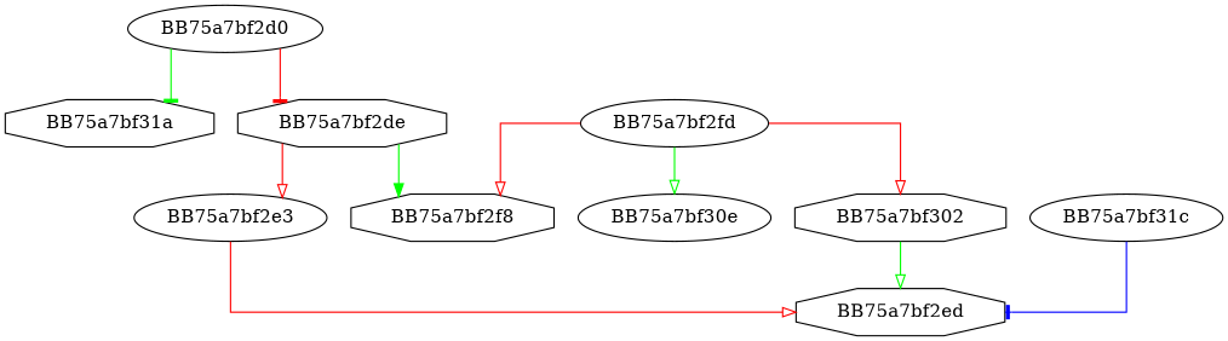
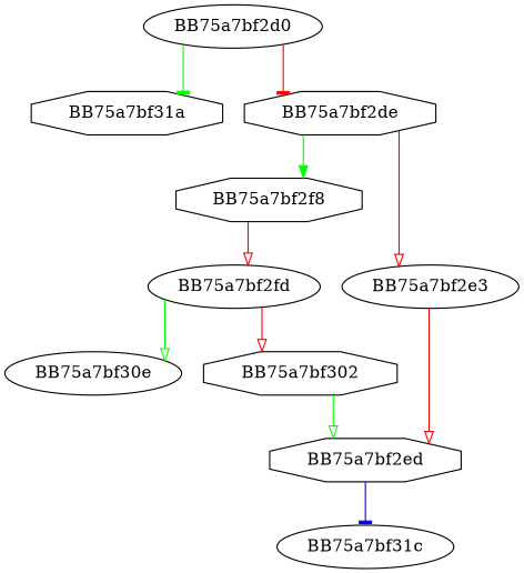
  digraph {
    splines=ortho
    node [shape=octagon]
    edge [arrowhead=onormal color=red]
    BB75a7bf31a
    BB75a7bf2d0 [shape=ellipse]
    BB75a7bf2de
    BB75a7bf2f8
    BB75a7bf2e3 [shape=ellipse]
    BB75a7bf2fd [shape=ellipse]
    BB75a7bf2ed
    BB75a7bf30e [shape=ellipse]
    BB75a7bf302
    BB75a7bf31c [shape=ellipse]
    BB75a7bf2d0 -> BB75a7bf31a [arrowhead=tee color=green]
    BB75a7bf2d0 -> BB75a7bf2de [arrowhead=tee]
    BB75a7bf2de -> BB75a7bf2f8 [arrowhead=normal color=green]
    BB75a7bf2de -> BB75a7bf2e3
-   BB75a7bf2fd -> BB75a7bf2f8
+   BB75a7bf2f8 -> BB75a7bf2fd
    BB75a7bf2e3 -> BB75a7bf2ed
    BB75a7bf2fd -> BB75a7bf30e [color=green]
    BB75a7bf2fd -> BB75a7bf302
-   BB75a7bf31c -> BB75a7bf2ed [arrowhead=tee color=blue]
+   BB75a7bf2ed -> BB75a7bf31c [arrowhead=tee color=blue]
    BB75a7bf302 -> BB75a7bf2ed [color=green]
  }
